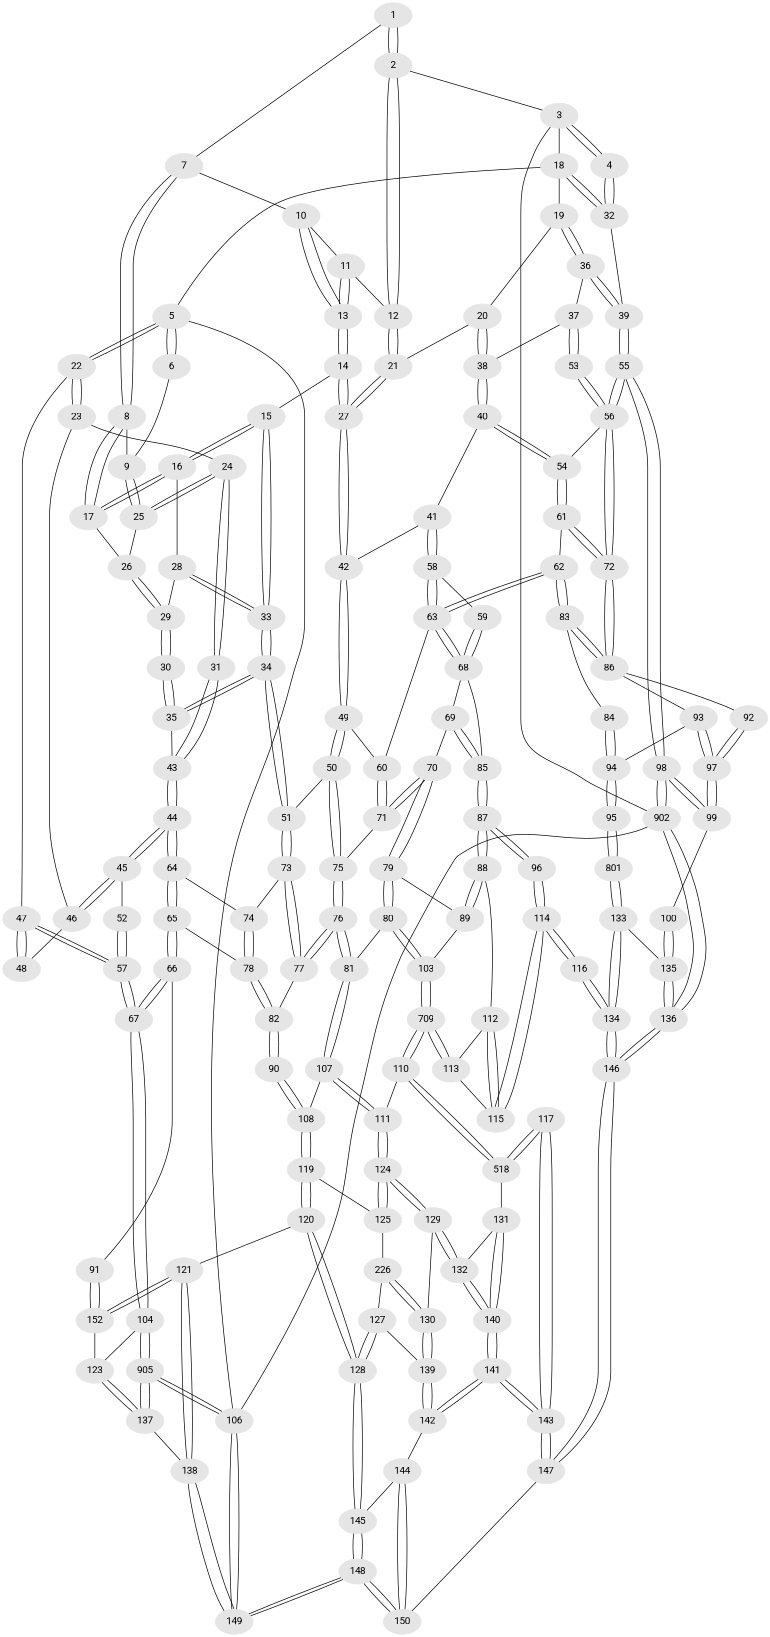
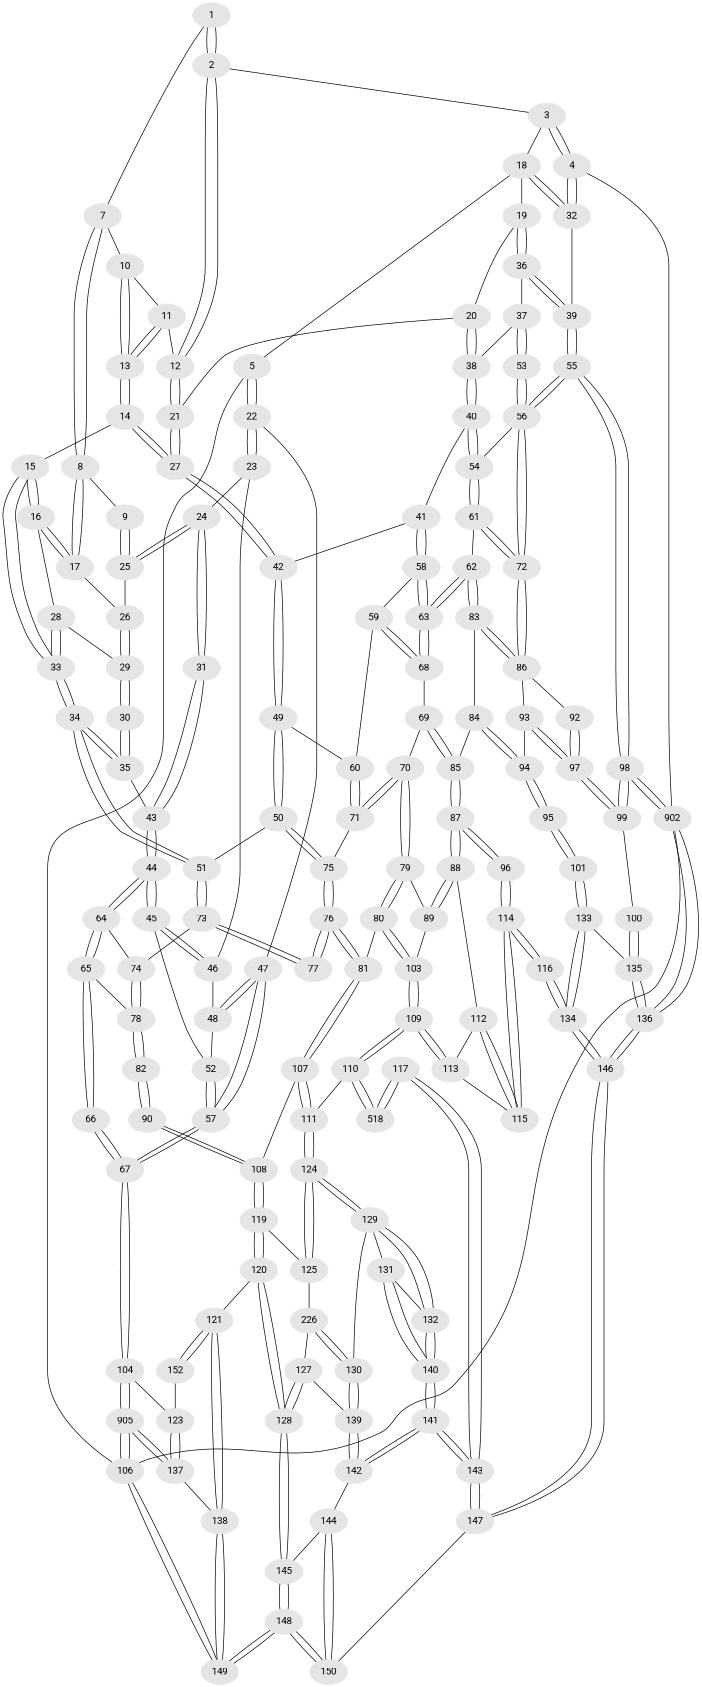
  graph {
    fontname=Roboto
    node [color=gray90 fontname=Roboto style=filled]
    edge [fontname=Roboto]
    1
    2
    7
    3
    12
    8
    10
    4
    18
    21
    32
    n12 [label=902]
    5
    19
-   6
    22
    106
    39
    136
    9
    23
    47
    149
    25
    17
    11
    13
    26
    14
    27
    15
    16
    33
    42
    28
    34
    29
    20
    36
    38
    37
    40
    24
    46
    48
    57
    31
    43
    30
    49
    35
    44
    55
    51
    73
    53
    56
    41
    54
    98
    58
    61
    59
    63
    50
    60
    45
    64
    52
    65
    74
    67
    75
    71
    76
    77
    72
    62
    99
    86
    104
    68
    69
    83
    84
    66
    78
-   91
    82
    n90 [label=152]
    n91 [label=905]
    123
    70
    85
    79
    87
    80
    89
    92
    93
    81
    107
    90
    103
-   109 [label=709]
+   109
    108
    111
    94
    95
    88
    96
    97
    112
    114
    113
    115
    119
-   101 [label=801]
+   101
    133
    116
    100
    135
    134
    146
    110
    137
    138
    124
    120
    125
    n131 [label=518]
    131
    129
    117
    143
    147
    132
    140
    121
    128
    n141 [label=226]
    145
    130
    127
    139
    142
    148
    141
    144
    150
    1 -- 2
    1 -- 2
    1 -- 7
    2 -- 3
    2 -- 12
    2 -- 12
    7 -- 8
    7 -- 8
    7 -- 10
    3 -- 4
    3 -- 4
    3 -- 18
    12 -- 21
    12 -- 21
    8 -- 9
    8 -- 17
    8 -- 17
    10 -- 11
    10 -- 13
    10 -- 13
    4 -- 32
    4 -- 32
-   3 -- n12
+   4 -- n12
    18 -- 32
    18 -- 32
    18 -- 5
    18 -- 19
    21 -- 27
    21 -- 27
    32 -- 39
    n12 -- 106
    n12 -- 136
    n12 -- 136
-   5 -- 6
-   5 -- 6
    5 -- 22
    5 -- 22
    5 -- 106
    19 -- 20
    19 -- 36
    19 -- 36
-   6 -- 9
    22 -- 23
    22 -- 23
    22 -- 47
    106 -- 149
    106 -- 149
    39 -- 55
    39 -- 55
    136 -- 146
    136 -- 146
    9 -- 25
    9 -- 25
    23 -- 24
    23 -- 46
    47 -- 48
    47 -- 48
    47 -- 57
    47 -- 57
    25 -- 26
    17 -- 26
    11 -- 12
    11 -- 13
    11 -- 13
    13 -- 14
    13 -- 14
    26 -- 29
    26 -- 29
    14 -- 27
    14 -- 27
    14 -- 15
    27 -- 42
    27 -- 42
    15 -- 16
    15 -- 16
    15 -- 33
    15 -- 33
    16 -- 17
    16 -- 17
    16 -- 28
    33 -- 34
    33 -- 34
    42 -- 49
    42 -- 49
    28 -- 33
    28 -- 33
    28 -- 29
    34 -- 35
    34 -- 35
    34 -- 51
    34 -- 51
    29 -- 30
    29 -- 30
    20 -- 21
    20 -- 38
    20 -- 38
    36 -- 39
    36 -- 39
    36 -- 37
    38 -- 40
    38 -- 40
    37 -- 38
    37 -- 53
    37 -- 53
    40 -- 41
    40 -- 54
    40 -- 54
    24 -- 25
    24 -- 25
    24 -- 31
    24 -- 31
    46 -- 48
+   48 -- 52
    57 -- 67
    57 -- 67
    31 -- 43
    31 -- 43
    43 -- 44
    43 -- 44
    30 -- 35
    30 -- 35
    49 -- 50
    49 -- 50
    49 -- 60
    35 -- 43
    44 -- 45
    44 -- 45
    44 -- 64
    44 -- 64
    55 -- 56
    55 -- 56
    55 -- 98
    55 -- 98
    51 -- 73
    51 -- 73
    73 -- 74
    73 -- 77
    73 -- 77
    53 -- 56
    53 -- 56
    56 -- 54
    56 -- 72
    56 -- 72
    41 -- 42
    41 -- 58
    41 -- 58
    54 -- 61
    54 -- 61
    98 -- n12
    98 -- n12
    98 -- 99
    98 -- 99
    58 -- 59
    58 -- 63
    58 -- 63
    61 -- 72
    61 -- 72
    61 -- 62
-   63 -- 60
+   59 -- 60
    59 -- 68
    59 -- 68
    63 -- 68
    63 -- 68
    50 -- 51
    50 -- 75
    50 -- 75
    60 -- 71
    60 -- 71
    45 -- 46
    45 -- 46
    45 -- 52
    64 -- 65
    64 -- 65
    64 -- 74
    52 -- 57
    52 -- 57
    65 -- 66
    65 -- 66
    65 -- 78
    74 -- 78
    74 -- 78
    67 -- 104
    67 -- 104
    75 -- 76
    75 -- 76
    71 -- 75
    76 -- 77
    76 -- 77
    76 -- 81
    76 -- 81
-   77 -- 82
    72 -- 86
    72 -- 86
    62 -- 63
    62 -- 63
    62 -- 83
    62 -- 83
    99 -- 100
    86 -- 92
    86 -- 93
    104 -- n91
    104 -- n91
    104 -- 123
    68 -- 69
    69 -- 70
    69 -- 85
    69 -- 85
    83 -- 86
    83 -- 86
    83 -- 84
-   68 -- 85
+   84 -- 85
    84 -- 94
    84 -- 94
    66 -- 67
    66 -- 67
-   66 -- 91
    78 -- 82
    78 -- 82
-   91 -- n90
-   91 -- n90
    82 -- 90
    82 -- 90
    n90 -- 123
    n91 -- 106
    n91 -- 106
    n91 -- 137
    n91 -- 137
    123 -- 137
    123 -- 137
    70 -- 71
    70 -- 71
    70 -- 79
    70 -- 79
    85 -- 87
    85 -- 87
    79 -- 80
    79 -- 80
    79 -- 89
    87 -- 88
    87 -- 88
    87 -- 96
    87 -- 96
    80 -- 81
    80 -- 103
    80 -- 103
    89 -- 103
    92 -- 97
    92 -- 97
    93 -- 94
    93 -- 97
    93 -- 97
    81 -- 107
    81 -- 107
    107 -- 108
    107 -- 111
    107 -- 111
    90 -- 108
    90 -- 108
    103 -- 109
    103 -- 109
    109 -- 113
    109 -- 113
    109 -- 110
    109 -- 110
    108 -- 119
    108 -- 119
    111 -- 124
    111 -- 124
    94 -- 95
    94 -- 95
    95 -- 101
    95 -- 101
    88 -- 89
    88 -- 89
    88 -- 112
    96 -- 114
    96 -- 114
    97 -- 99
    97 -- 99
    112 -- 113
    112 -- 115
    112 -- 115
    114 -- 115
    114 -- 115
    114 -- 116
    114 -- 116
    113 -- 115
    119 -- 120
    119 -- 120
    119 -- 125
    101 -- 133
    101 -- 133
    133 -- 135
    133 -- 134
    133 -- 134
    116 -- 134
    116 -- 134
    100 -- 135
    100 -- 135
    135 -- 136
    135 -- 136
    134 -- 146
    134 -- 146
    146 -- 147
    146 -- 147
    110 -- 111
    110 -- n131
    110 -- n131
    137 -- 138
    138 -- 149
    138 -- 149
    124 -- 125
    124 -- 125
    124 -- 129
    124 -- 129
    120 -- 121
    120 -- 128
    120 -- 128
    125 -- n141
-   n131 -- 131
+   129 -- 131
    131 -- 132
    131 -- 140
    131 -- 140
    129 -- 132
    129 -- 132
    129 -- 130
    117 -- n131
    117 -- n131
    117 -- 143
    117 -- 143
    143 -- 147
    143 -- 147
    147 -- 150
    132 -- 140
    132 -- 140
    140 -- 141
    140 -- 141
    121 -- n90
    121 -- n90
    121 -- 138
    121 -- 138
    128 -- 145
    128 -- 145
    n141 -- 130
    n141 -- 130
    n141 -- 127
    145 -- 148
    145 -- 148
    130 -- 139
    130 -- 139
    127 -- 128
    127 -- 128
    127 -- 139
    139 -- 142
    139 -- 142
    142 -- 144
    148 -- 149
    148 -- 149
    148 -- 150
    148 -- 150
    141 -- 143
    141 -- 143
    141 -- 142
    141 -- 142
    144 -- 145
    144 -- 150
    144 -- 150
  }
